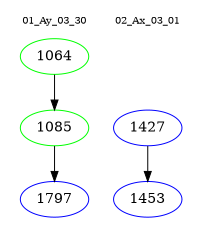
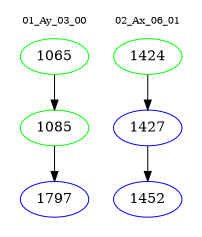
  digraph {
    node [color=green]
    edge [color=black]
-   n1 [label=1064]
+   n1 [label=1065]
    n2 [label=1085]
    n3 [color=blue label=1797]
+   n4 [label=1424]
    n5 [color=blue label=1427]
-   n6 [color=blue label=1453]
+   n6 [color=blue label=1452]
    subgraph cluster_1 {
      color=white
      fontsize=10
-     label="01_Ay_03_30"
+     label="01_Ay_03_00"
      n1
      n2
      n3
    }
    subgraph cluster_2 {
      color=white
      fontsize=10
-     label="02_Ax_03_01"
+     label="02_Ax_06_01"
+     n4
      n5
      n6
    }
    n1 -> n2
    n2 -> n3
+   n4 -> n5
    n5 -> n6
  }
